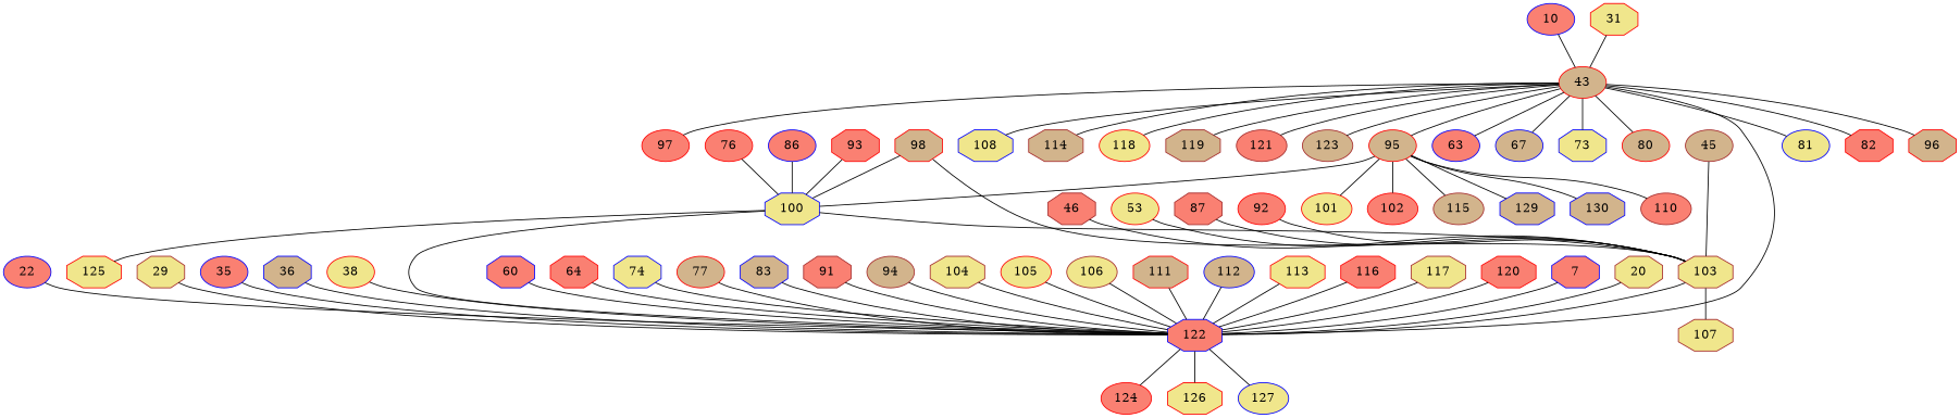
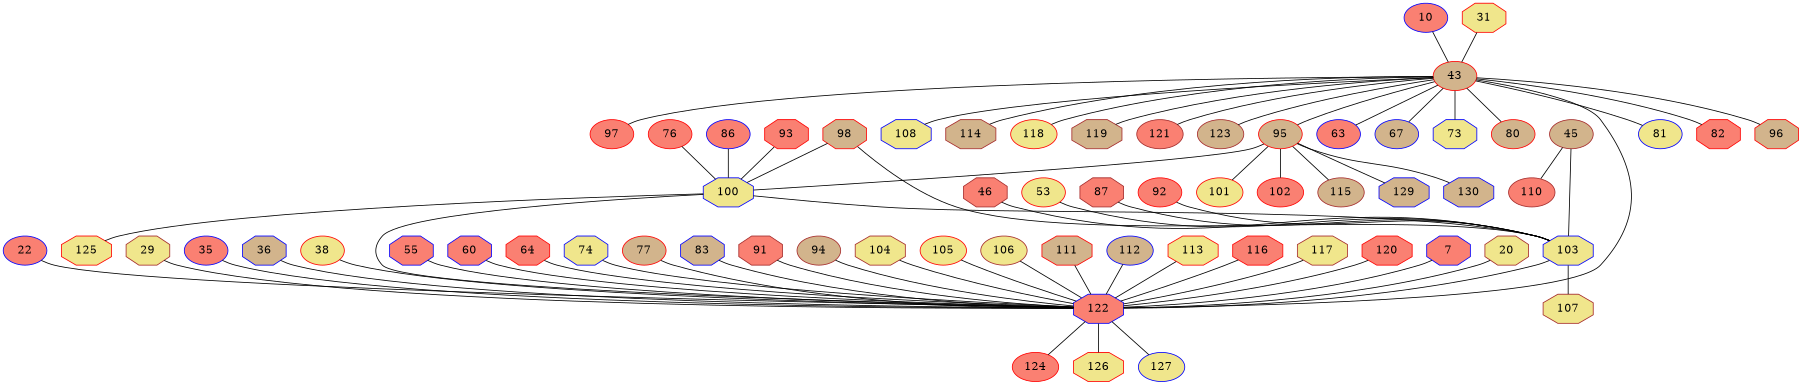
  graph {
    node [color=red fillcolor=salmon shape=octagon style=filled]
    122 [color=blue super="+51+61+90+42"]
    124 [shape=ellipse]
    126 [fillcolor=khaki]
    127 [color=blue fillcolor=khaki shape=ellipse]
    7 [color=blue]
    43 [fillcolor=tan shape=ellipse super="+33+13"]
    63 [color=blue shape=ellipse]
    67 [color=blue fillcolor=tan shape=ellipse super="+11"]
    73 [color=blue fillcolor=khaki]
    80 [fillcolor=tan shape=ellipse]
    81 [color=blue fillcolor=khaki shape=ellipse super="+48"]
    82 [super="+69"]
    95 [fillcolor=tan shape=ellipse super="+88+79+49+58+59+75"]
    96 [fillcolor=tan]
    97 [shape=ellipse]
    108 [color=blue fillcolor=khaki]
    114 [color=brown fillcolor=tan super="+16+37"]
    118 [fillcolor=khaki shape=ellipse]
    119 [color=brown fillcolor=tan]
    121 [color=brown shape=ellipse super="+71+78+84"]
    123 [color=brown fillcolor=tan shape=ellipse]
    n22 [color=blue label=10 shape=ellipse]
    20 [color=brown fillcolor=khaki]
    22 [color=blue shape=ellipse]
    n25 [color=brown fillcolor=khaki label=29]
    31 [fillcolor=khaki]
    35 [color=blue shape=ellipse]
    36 [color=blue fillcolor=tan]
    38 [fillcolor=khaki shape=ellipse]
    100 [color=blue fillcolor=khaki super="+99+65"]
    101 [fillcolor=khaki shape=ellipse]
    102 [shape=ellipse]
    110 [color=brown shape=ellipse]
    115 [color=brown fillcolor=tan shape=ellipse]
    129 [color=blue fillcolor=tan super="+128"]
    130 [color=blue fillcolor=tan super="+109"]
-   103 [color=brown fillcolor=khaki super="+21+44+70+72"]
+   103 [color=blue fillcolor=khaki super="+21+44+70+72"]
    107 [color=brown fillcolor=khaki]
    45 [color=brown fillcolor=tan shape=ellipse]
    46 [color=brown]
    53 [fillcolor=khaki shape=ellipse]
+   55 [color=blue]
    60 [color=blue]
    64
    74 [color=blue fillcolor=khaki]
    125 [fillcolor=khaki]
    76 [shape=ellipse]
    77 [fillcolor=tan shape=ellipse]
    83 [color=blue fillcolor=tan]
    86 [color=blue shape=ellipse]
    87 [color=brown]
    91 [color=brown super="+85"]
    92 [shape=ellipse super="+52"]
    93
    94 [color=brown fillcolor=tan shape=ellipse]
    98 [fillcolor=tan super="+89"]
    104 [color=brown fillcolor=khaki]
    105 [fillcolor=khaki shape=ellipse]
    106 [color=brown fillcolor=khaki shape=ellipse]
    111 [fillcolor=tan super="+39"]
    112 [color=blue fillcolor=tan shape=ellipse super="+32+47"]
    113 [fillcolor=khaki]
    116
    117 [color=brown fillcolor=khaki]
    120
    122 -- 124
    122 -- 126
    122 -- 127
    7 -- 122
    43 -- 122 [weight=9]
    43 -- 63
    43 -- 67 [weight=2]
    43 -- 73
    43 -- 80
    43 -- 81
    43 -- 82
    43 -- 95 [weight=3]
    43 -- 96
    43 -- 97
    43 -- 108
    43 -- 114
    43 -- 118
    43 -- 119
    43 -- 121
    43 -- 123
    95 -- 100 [weight=2]
    95 -- 101
    95 -- 102
-   95 -- 110
+   45 -- 110
    95 -- 115
    95 -- 129
    95 -- 130
    n22 -- 43
    20 -- 122
    22 -- 122
    n25 -- 122
    31 -- 43
    35 -- 122
    36 -- 122
    38 -- 122
    100 -- 122 [weight=3]
    100 -- 103
    100 -- 125
    103 -- 122 [weight=4]
    103 -- 107
    45 -- 103
    46 -- 103
    53 -- 103
+   55 -- 122
    60 -- 122
    64 -- 122
    74 -- 122
    76 -- 100
    77 -- 122
    83 -- 122
    86 -- 100
    87 -- 103
    91 -- 122
    92 -- 103
    93 -- 100
    94 -- 122
    98 -- 100
    98 -- 103 [weight=2]
    104 -- 122
    105 -- 122
    106 -- 122
    111 -- 122
    112 -- 122
    113 -- 122
    116 -- 122
    117 -- 122
    120 -- 122
  }
